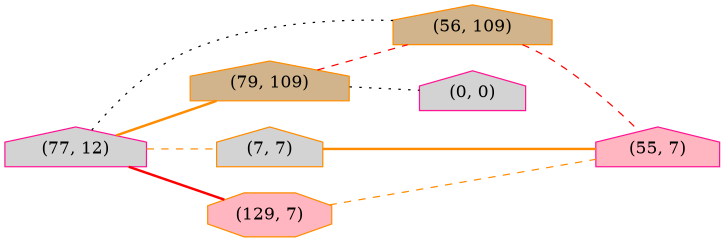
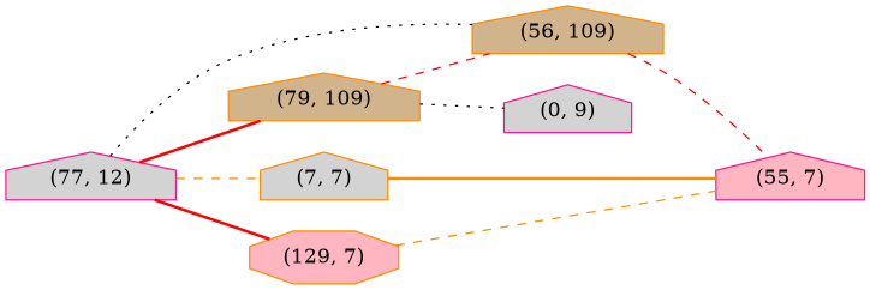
  graph {
    rankdir=LR
    node [color=darkorange fillcolor=lightgrey shape=house style=filled]
    edge [color=darkorange style=dashed weight=1]
    "(77, 12)" [color=deeppink]
    "(79, 109)" [fillcolor=tan]
    "(7, 7)"
    "(129, 7)" [fillcolor=lightpink shape=octagon]
    "(56, 109)" [fillcolor=tan]
-   "(0, 0)" [color=deeppink]
+   "(0, 0)" [color=deeppink label="(0, 9)"]
    "(55, 7)" [color=deeppink fillcolor=lightpink]
-   "(77, 12)" -- "(79, 109)" [style=bold]
+   "(77, 12)" -- "(79, 109)" [color=red style=bold]
    "(77, 12)" -- "(7, 7)" [weight=3]
    "(77, 12)" -- "(129, 7)" [color=red style=bold weight=3]
    "(77, 12)" -- "(56, 109)" [color=black style=dotted weight=3]
    "(79, 109)" -- "(56, 109)" [color=red weight=3]
    "(79, 109)" -- "(0, 0)" [color=black style=dotted weight=4]
    "(7, 7)" -- "(55, 7)" [style=bold]
    "(129, 7)" -- "(55, 7)"
    "(56, 109)" -- "(55, 7)" [color=red]
  }
